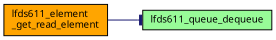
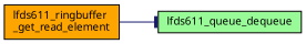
  digraph {
    rankdir=LR
    fontname="Noto Sans"
    node [color=black fontname="Noto Sans" fontsize=10 shape=record style=filled]
-   n1 [fillcolor=orange fontcolor=black height=0.2 label="lfds611_element\l_get_read_element" width=0.4]
+   n1 [fillcolor=orange fontcolor=black height=0.2 label="lfds611_ringbuffer\l_get_read_element" width=0.4]
    n2 [fillcolor=palegreen height=0.2 label=lfds611_queue_dequeue width=0.4]
    n1 -> n2 [color=midnightblue fontname="Noto Sans" fontsize=10 labelfontname=Helvetica labelfontsize=10 style=solid arrowhead=tee]
  }
